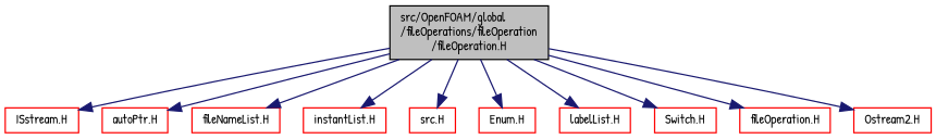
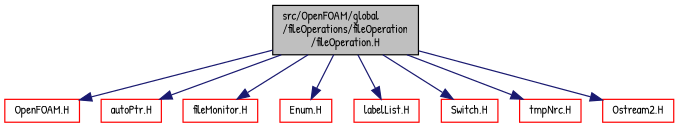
  digraph {
    fontname="Patrick Hand"
    node [color=red fontname="Patrick Hand" fontsize=10 shape=record]
    edge [color=midnightblue fontname="Patrick Hand" fontsize=10 labelfontname=Helvetica labelfontsize=10 style=solid]
    n1 [color=black fillcolor=grey75 fontcolor=black height=0.2 label="src/OpenFOAM/global\l/fileOperations/fileOperation\l/fileOperation.H" style=filled width=0.4]
-   n2 [height=0.2 label="ISstream.H" width=0.4]
+   n2 [height=0.2 label="OpenFOAM.H" width=0.4]
    n3 [height=0.2 label="autoPtr.H" width=0.4]
-   n4 [height=0.2 label="fileNameList.H" width=0.4]
-   n5 [height=0.2 label="instantList.H" width=0.4]
-   n6 [height=0.2 label="src.H" width=0.4]
+   n6 [height=0.2 label="fileMonitor.H" width=0.4]
    n7 [height=0.2 label="Enum.H" width=0.4]
    n8 [height=0.2 label="labelList.H" width=0.4]
    n9 [height=0.2 label="Switch.H" width=0.4]
-   n10 [height=0.2 label="fileOperation.H" width=0.4]
+   n10 [height=0.2 label="tmpNrc.H" width=0.4]
    n11 [height=0.2 label="Ostream2.H" width=0.4]
    n1 -> n2
    n1 -> n3
-   n1 -> n4
-   n1 -> n5
    n1 -> n6
    n1 -> n7
    n1 -> n8
    n1 -> n9
    n1 -> n10
    n1 -> n11
  }
